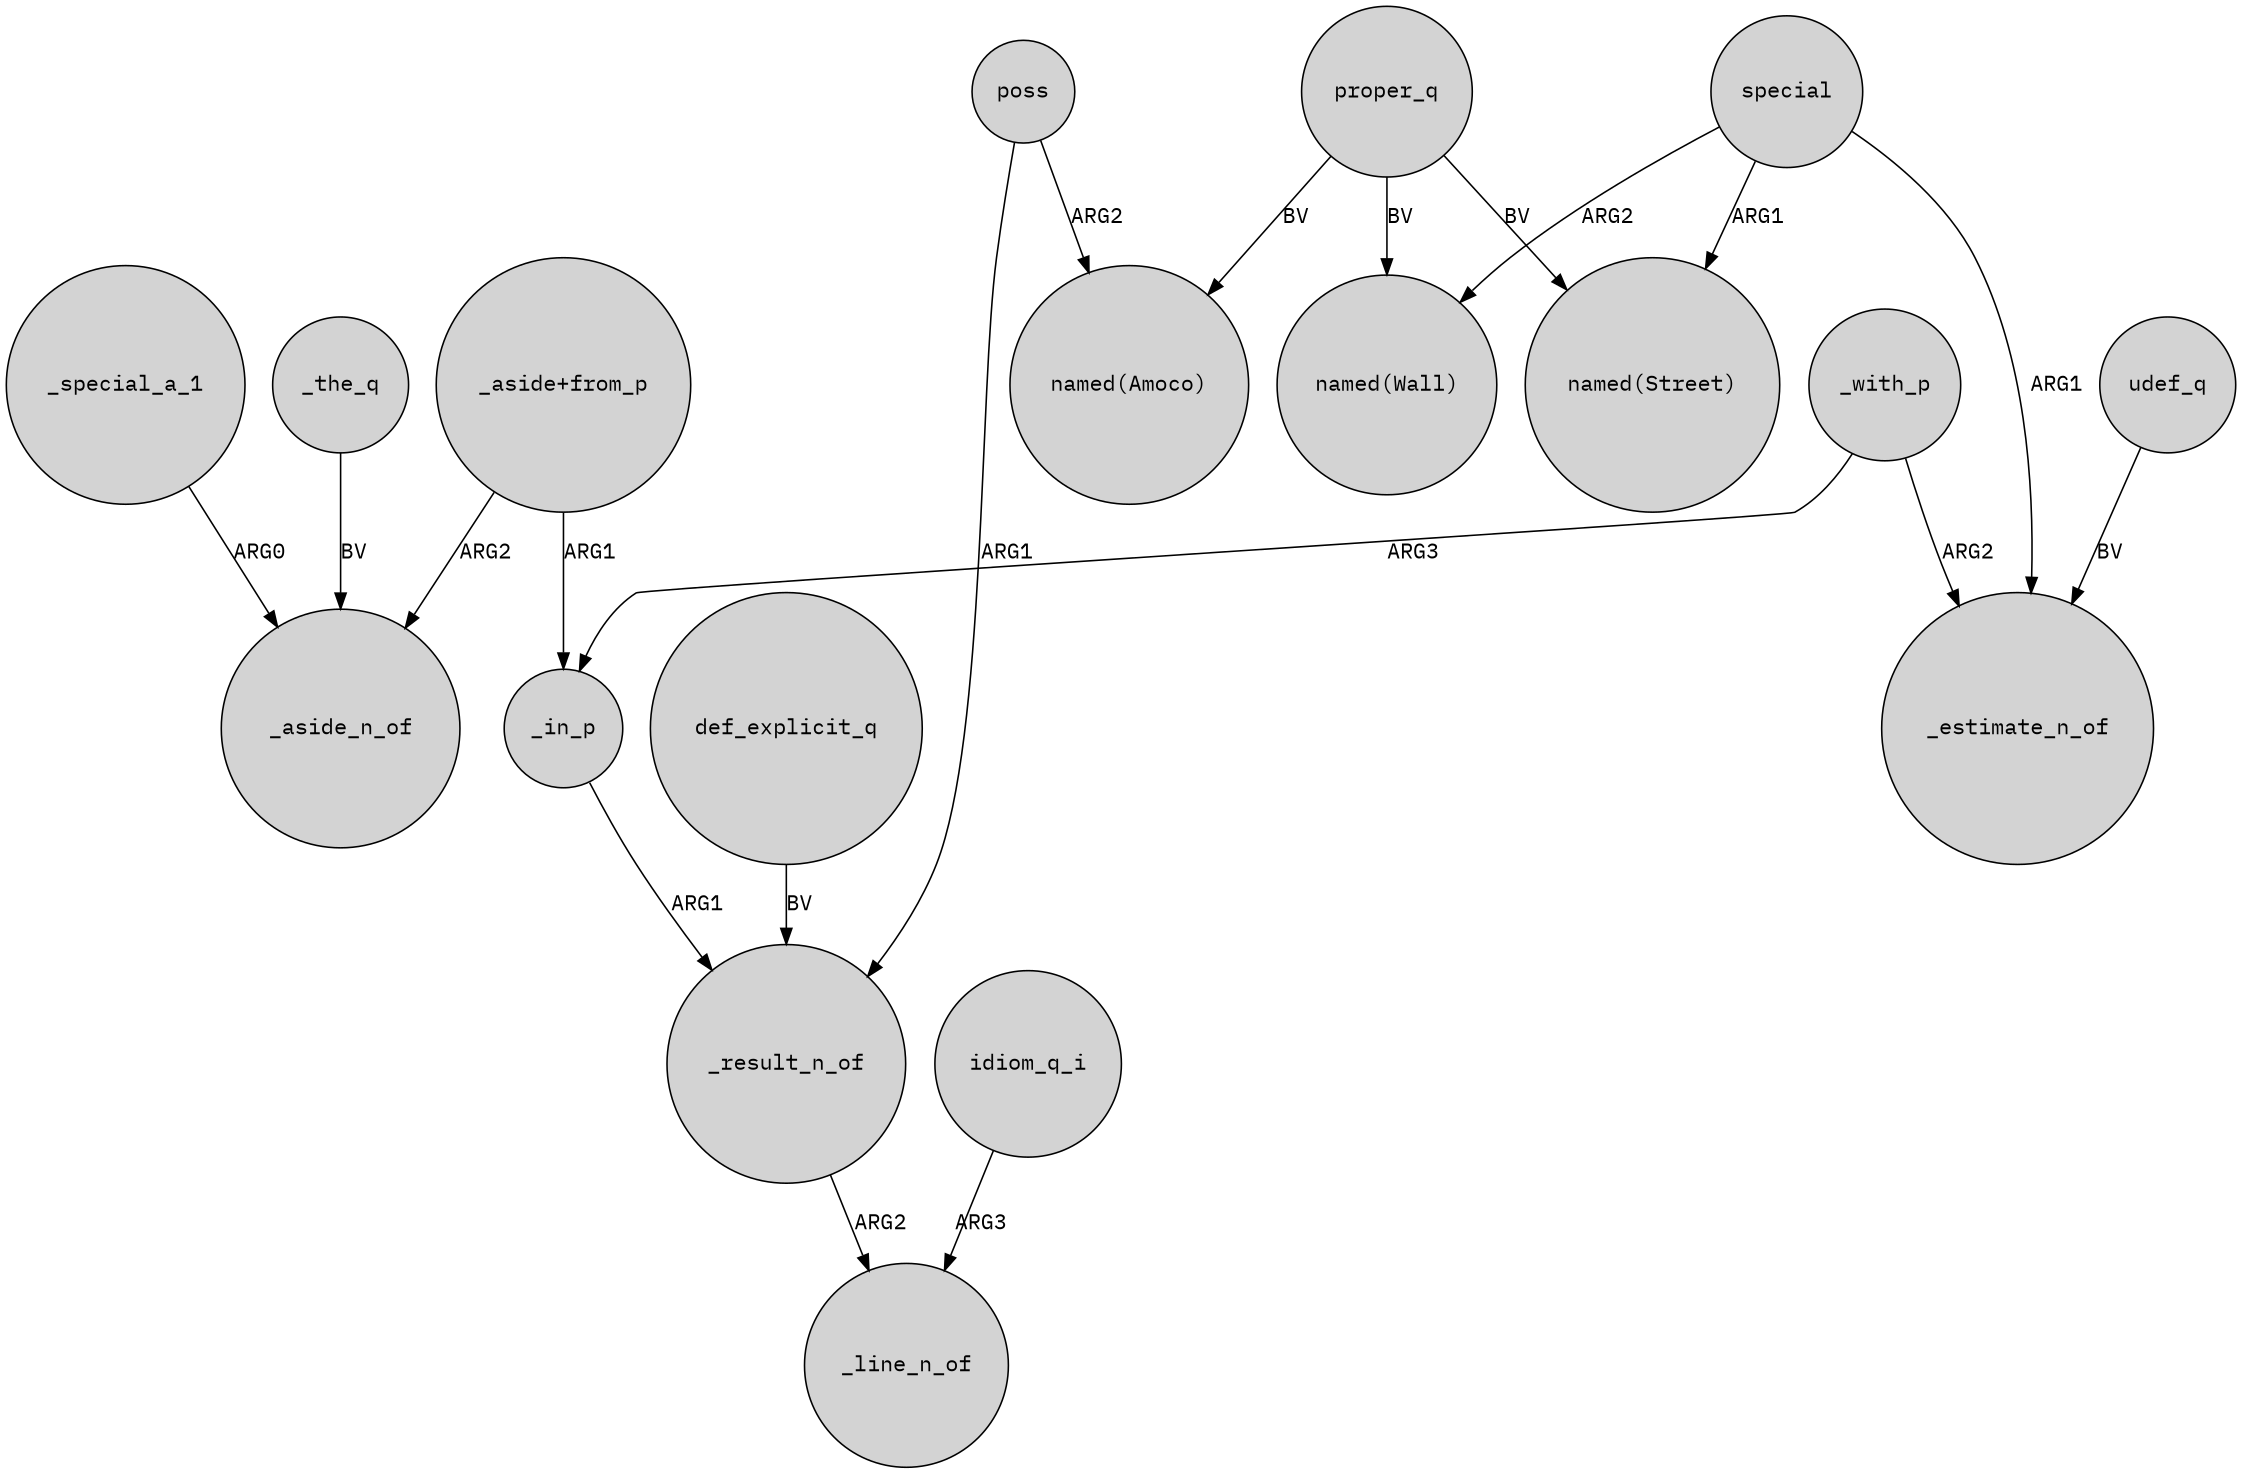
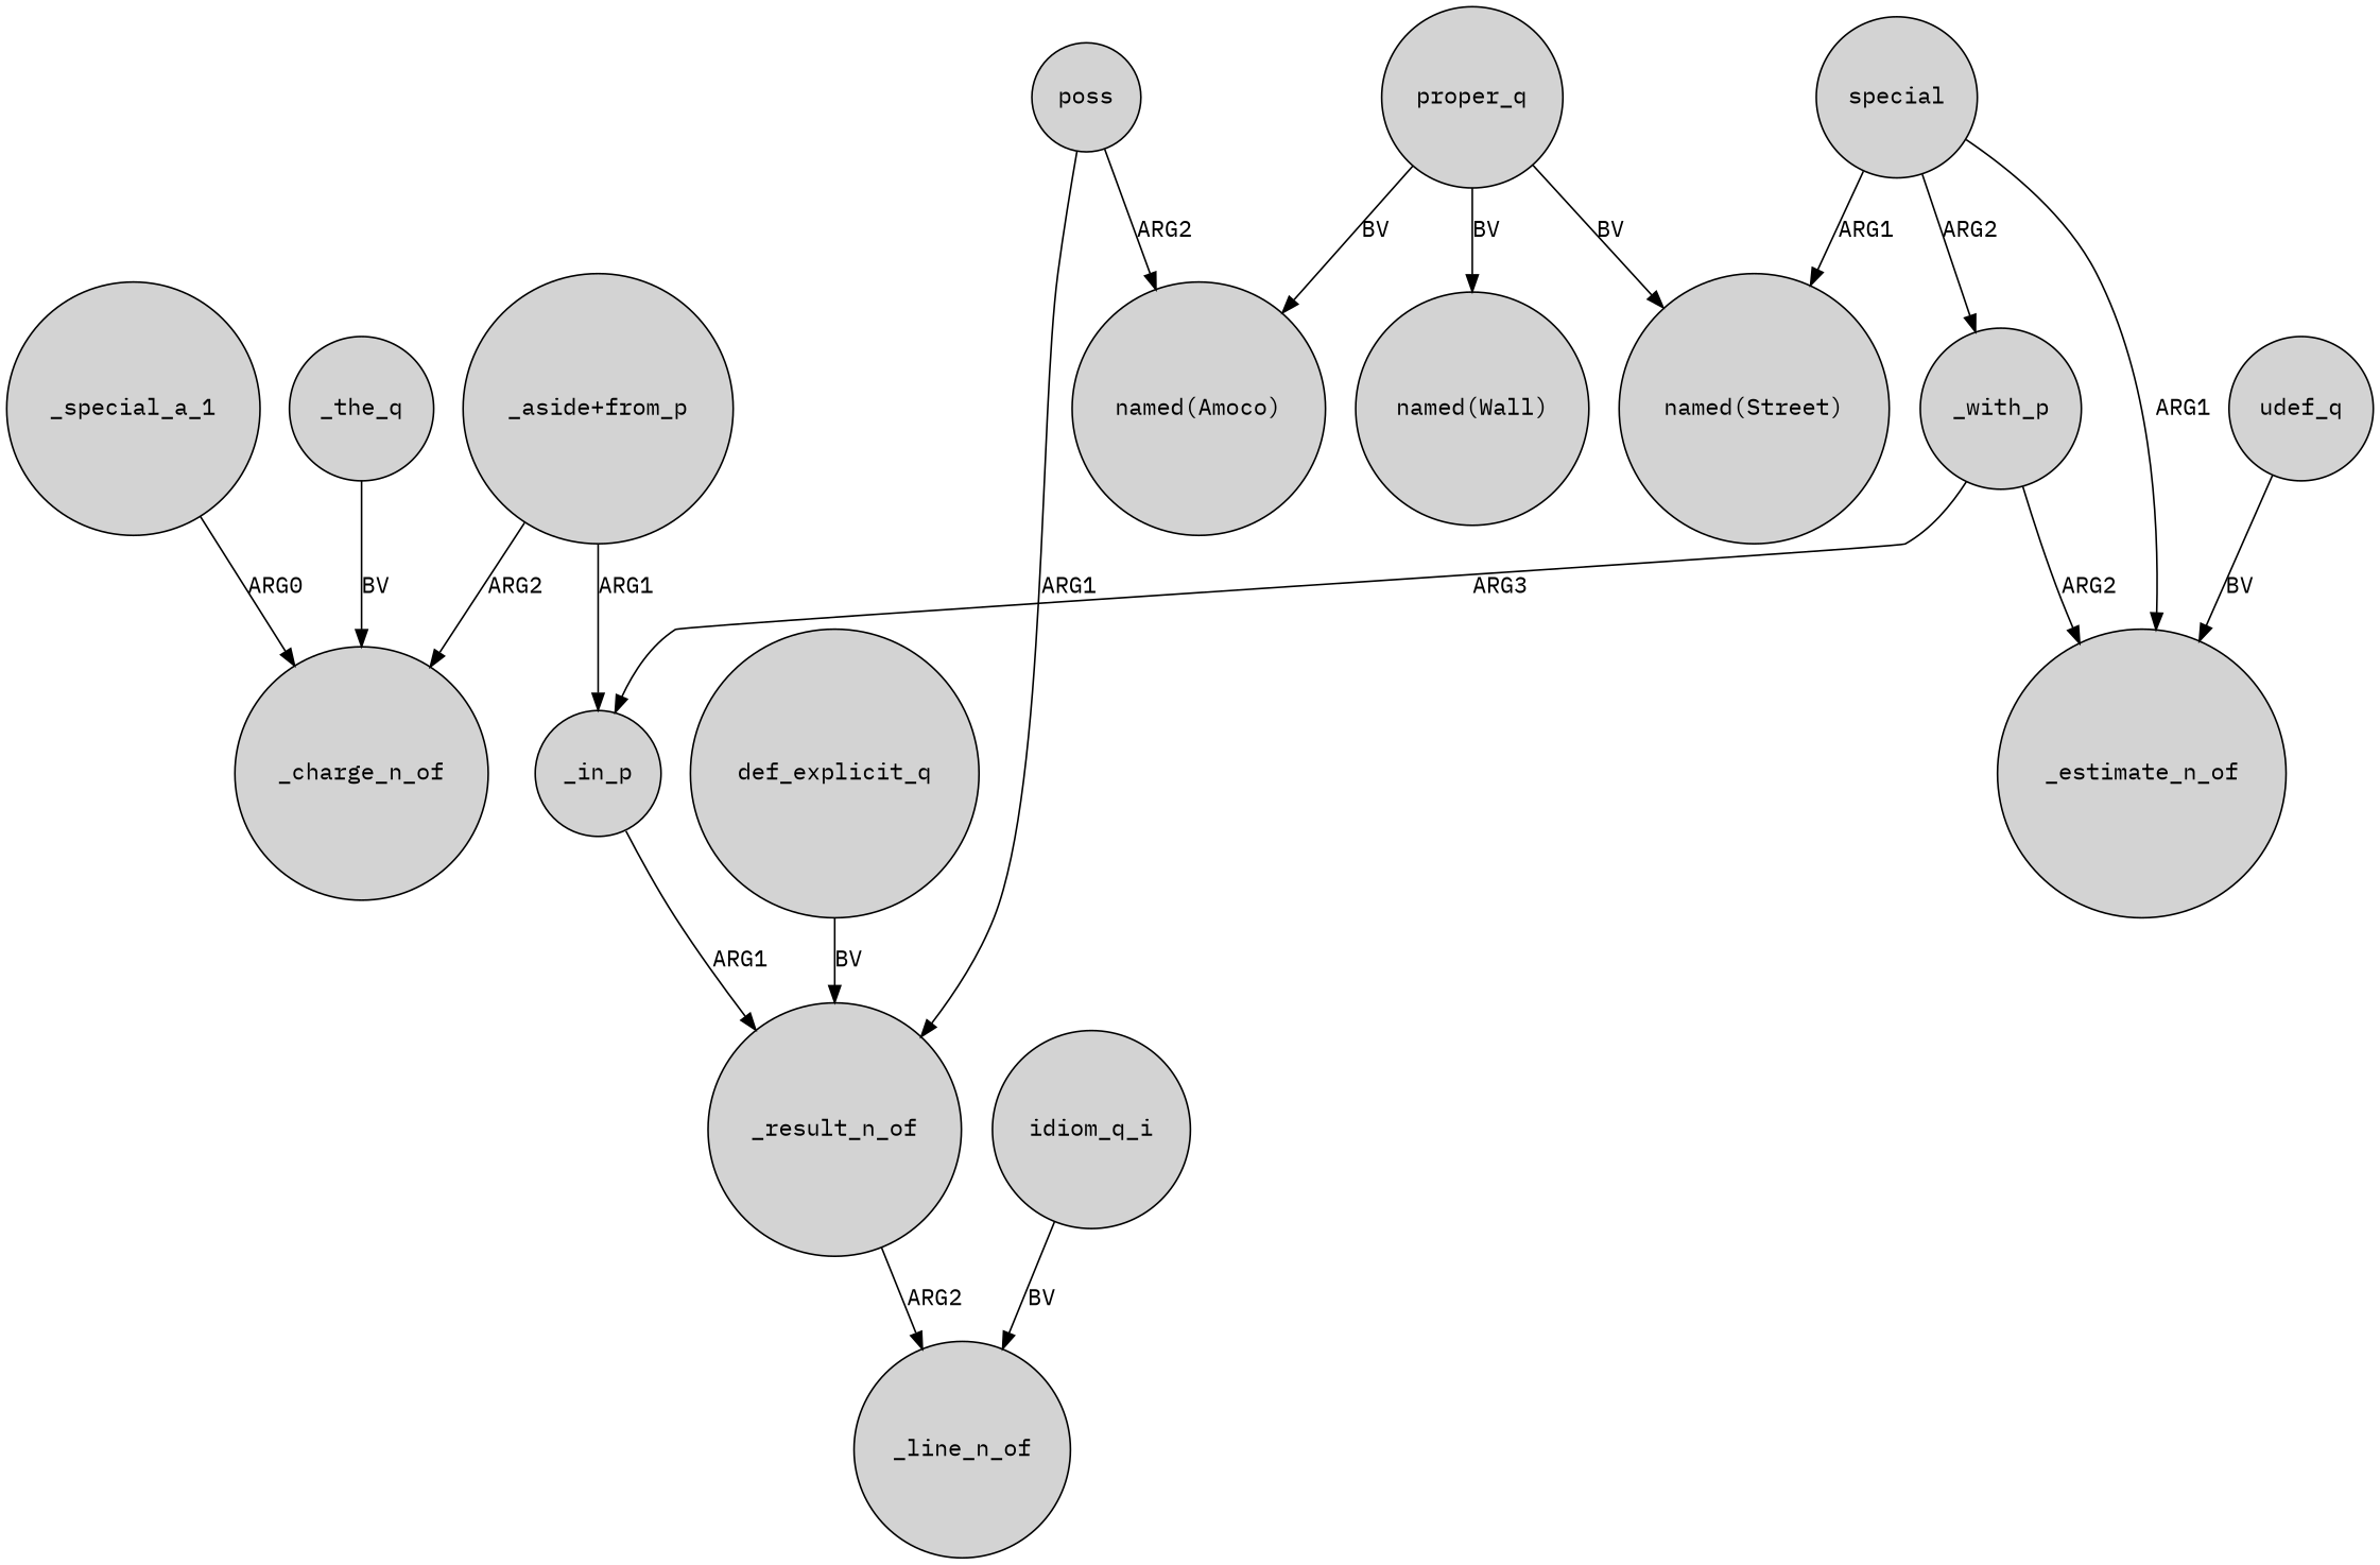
  digraph {
    fontname="IBM Plex Mono"
    node [fontname="IBM Plex Mono" shape=circle style=filled]
    edge [fontname="IBM Plex Mono"]
    "_aside+from_p"
-   _charge_n_of [label=_aside_n_of]
+   _charge_n_of
    _in_p
    _result_n_of
    def_explicit_q
    _line_n_of
    n7 [label=special]
    _estimate_n_of
    "named(Street)"
    "named(Wall)"
    proper_q
    "named(Amoco)"
    poss
    _the_q
    _with_p
    _special_a_1
    udef_q
    idiom_q_i
    "_aside+from_p" -> _charge_n_of [label=ARG2]
    "_aside+from_p" -> _in_p [label=ARG1]
    _in_p -> _result_n_of [label=ARG1]
    _result_n_of -> _line_n_of [label=ARG2]
    def_explicit_q -> _result_n_of [label=BV]
    n7 -> _estimate_n_of [label=ARG1]
    n7 -> "named(Street)" [label=ARG1]
-   n7 -> "named(Wall)" [label=ARG2]
+   n7 -> _with_p [label=ARG2]
    proper_q -> "named(Street)" [label=BV]
    proper_q -> "named(Wall)" [label=BV]
    proper_q -> "named(Amoco)" [label=BV]
    poss -> _result_n_of [label=ARG1]
    poss -> "named(Amoco)" [label=ARG2]
    _the_q -> _charge_n_of [label=BV]
    _with_p -> _in_p [label=ARG3]
    _with_p -> _estimate_n_of [label=ARG2]
    _special_a_1 -> _charge_n_of [label=ARG0]
    udef_q -> _estimate_n_of [label=BV]
-   idiom_q_i -> _line_n_of [label=ARG3]
+   idiom_q_i -> _line_n_of [label=BV]
  }
